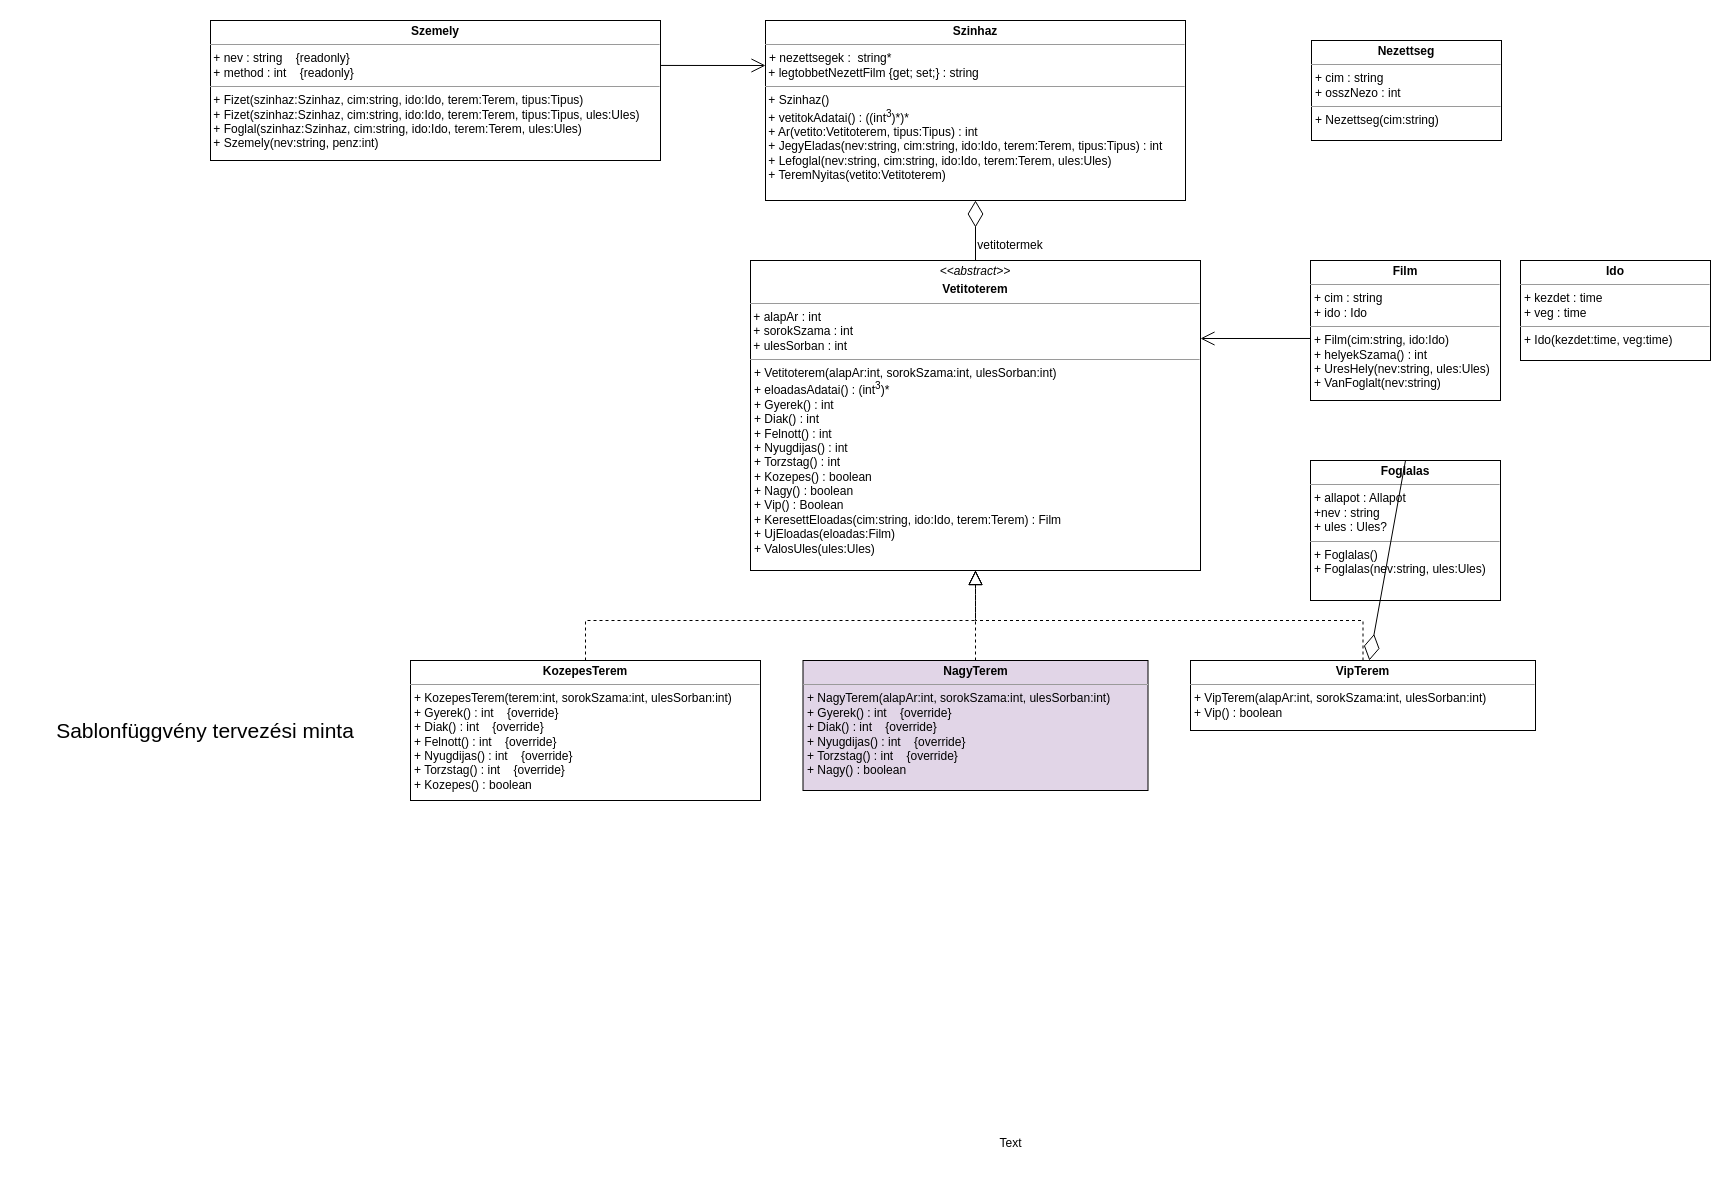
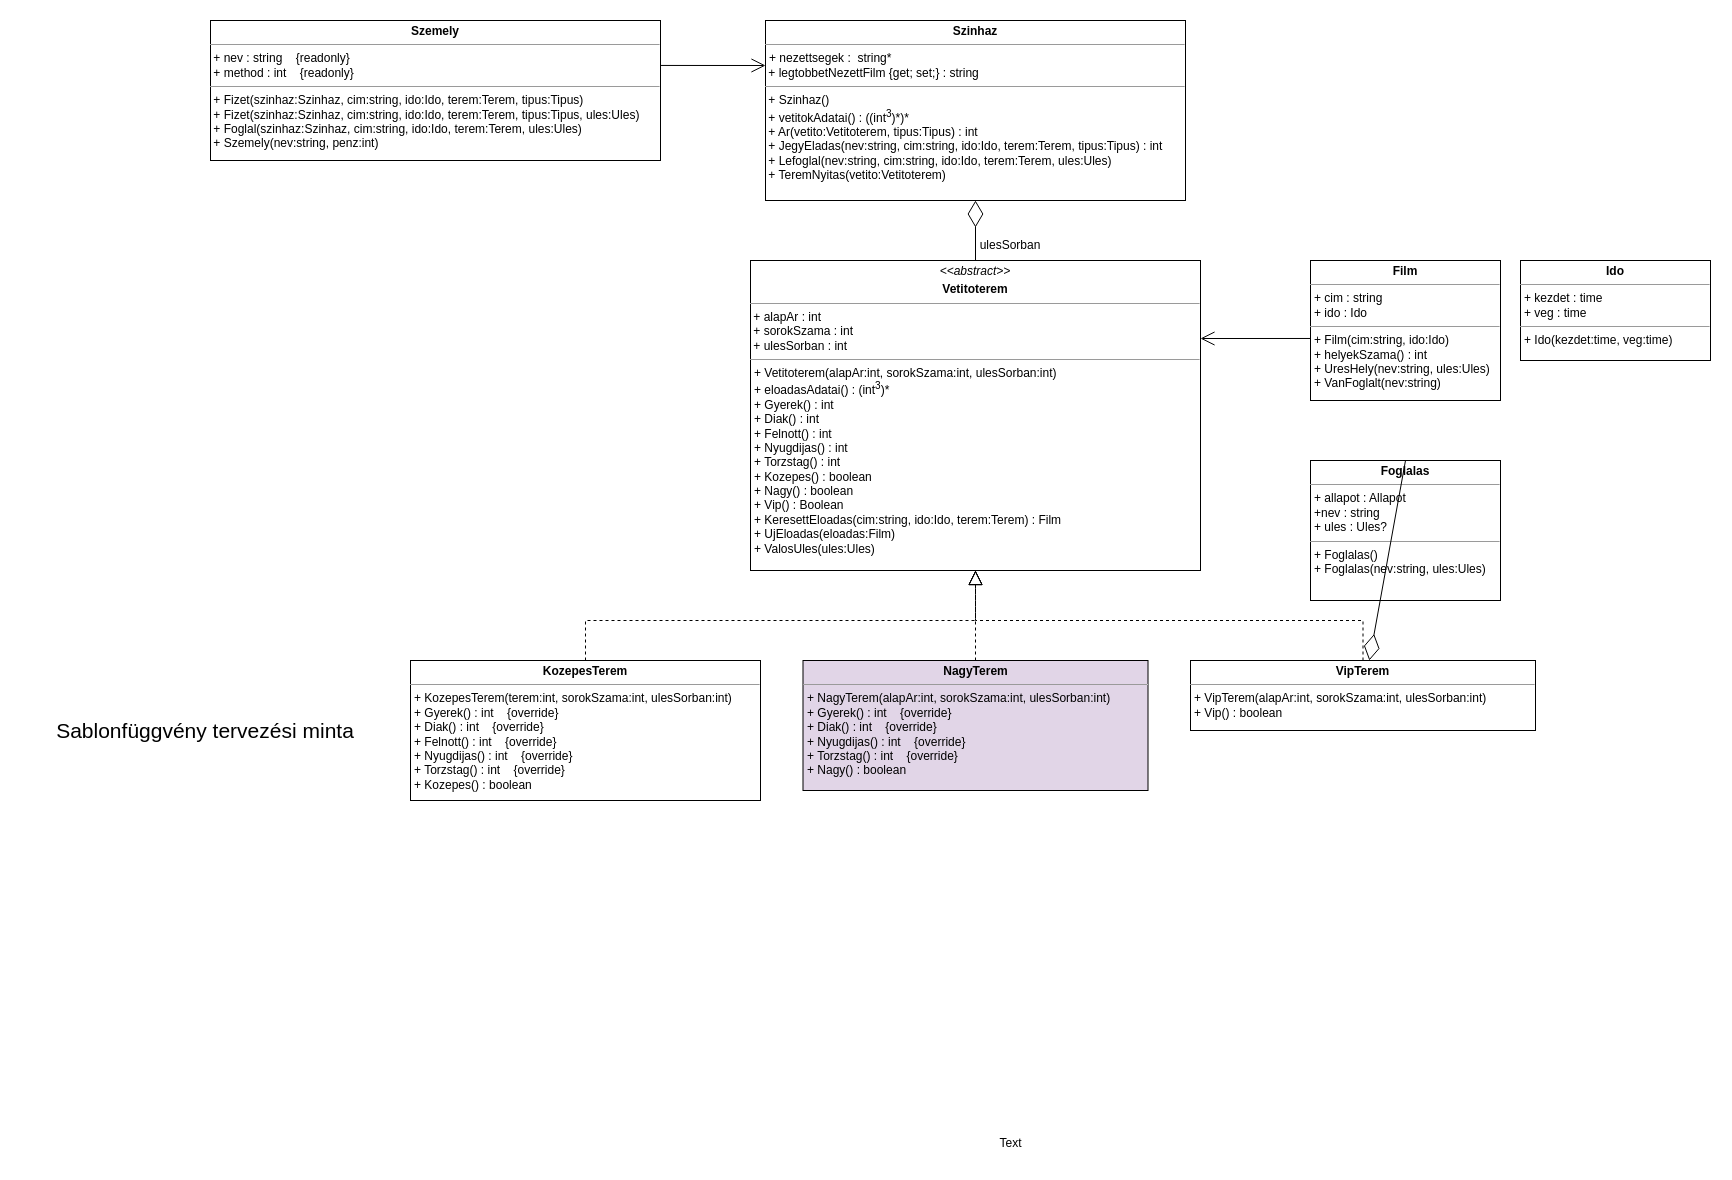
  <mxCell id="0" />
  <mxCell id="1" parent="0" />
  <mxCell id="2" value="Text" style="text;html=1;align=center;verticalAlign=middle;resizable=0;points=[];autosize=1;strokeColor=none;fillColor=none;" parent="1" vertex="1"><mxGeometry x="990" y="1128" width="40" height="30" as="geometry" /></mxCell>
  <mxCell id="3" value="&lt;p style=&quot;margin:0px;margin-top:4px;text-align:center;&quot;&gt;&lt;i&gt;&amp;lt;&amp;lt;abstract&amp;gt;&amp;gt;&lt;/i&gt;&lt;b&gt;&lt;br&gt;&lt;/b&gt;&lt;/p&gt;&lt;p style=&quot;margin:0px;margin-top:4px;text-align:center;&quot;&gt;&lt;b&gt;Vetitoterem&lt;/b&gt;&lt;br&gt;&lt;b&gt;&lt;/b&gt;&lt;/p&gt;&lt;hr size=&quot;1&quot;&gt;&lt;div&gt;&amp;nbsp;+ alapAr : int&lt;/div&gt;&lt;div&gt;&amp;nbsp;+ sorokSzama : int&lt;/div&gt;&lt;div&gt;&amp;nbsp;+ ulesSorban : int&lt;/div&gt;&lt;hr size=&quot;1&quot;&gt;&lt;p style=&quot;margin:0px;margin-left:4px;&quot;&gt;+ Vetitoterem(alapAr:int, sorokSzama:int, ulesSorban:int)&lt;br&gt;+ eloadasAdatai() : (int&lt;sup&gt;3&lt;/sup&gt;)*&lt;/p&gt;&lt;p style=&quot;margin:0px;margin-left:4px;&quot;&gt;+ Gyerek() : int&lt;/p&gt;&lt;p style=&quot;margin:0px;margin-left:4px;&quot;&gt;+ Diak() : int&lt;/p&gt;&lt;p style=&quot;margin:0px;margin-left:4px;&quot;&gt;+ Felnott() : int&lt;/p&gt;&lt;p style=&quot;margin:0px;margin-left:4px;&quot;&gt;+ Nyugdijas() : int&lt;/p&gt;&lt;p style=&quot;margin:0px;margin-left:4px;&quot;&gt;+ Torzstag() : int&lt;/p&gt;&lt;p style=&quot;margin:0px;margin-left:4px;&quot;&gt;+ Kozepes() : boolean&lt;br&gt;&lt;/p&gt;&lt;p style=&quot;margin:0px;margin-left:4px;&quot;&gt;+ Nagy() : boolean&lt;/p&gt;&lt;p style=&quot;margin:0px;margin-left:4px;&quot;&gt;+ Vip() : Boolean&lt;/p&gt;&lt;p style=&quot;margin:0px;margin-left:4px;&quot;&gt;+ KeresettEloadas(cim:string, ido:Ido, terem:Terem) : Film&lt;/p&gt;&lt;p style=&quot;margin:0px;margin-left:4px;&quot;&gt;+ UjEloadas(eloadas:Film)&lt;/p&gt;&lt;p style=&quot;margin:0px;margin-left:4px;&quot;&gt;+ ValosUles(ules:Ules)&lt;/p&gt;" style="verticalAlign=top;align=left;overflow=fill;fontSize=12;fontFamily=Helvetica;html=1;whiteSpace=wrap;" parent="1" vertex="1"><mxGeometry x="750" y="260" width="450" height="310" as="geometry" /></mxCell>
  <mxCell id="4" value="&lt;p style=&quot;margin:0px;margin-top:4px;text-align:center;&quot;&gt;&lt;b&gt;Szinhaz&lt;/b&gt;&lt;br&gt;&lt;/p&gt;&lt;hr size=&quot;1&quot;&gt;&lt;p style=&quot;margin:0px;margin-left:4px;&quot;&gt;+ nezettsegek :&amp;nbsp; string*&lt;/p&gt;&lt;div&gt;&amp;nbsp;+ legtobbetNezettFilm {get; set;} : string&lt;/div&gt;&lt;hr size=&quot;1&quot;&gt;&lt;div&gt;&lt;div&gt;&amp;nbsp;+ Szinhaz()&lt;/div&gt;&lt;div&gt;&amp;nbsp;+ vetitokAdatai() : ((int&lt;sup&gt;3&lt;/sup&gt;)*)*&lt;/div&gt;&amp;nbsp;+ Ar(vetito:Vetitoterem, tipus:Tipus) : int&lt;/div&gt;&lt;div&gt;&amp;nbsp;+ JegyEladas(nev:string, cim:string, ido:Ido, terem:Terem, tipus:Tipus) : int&lt;/div&gt;&lt;div&gt;&amp;nbsp;+ Lefoglal(nev:string, cim:string, ido:Ido, terem:Terem, ules:Ules)&lt;/div&gt;&lt;div&gt;&amp;nbsp;+ TeremNyitas(vetito:Vetitoterem)&lt;br&gt;&lt;/div&gt;" style="verticalAlign=top;align=left;overflow=fill;fontSize=12;fontFamily=Helvetica;html=1;whiteSpace=wrap;" parent="1" vertex="1"><mxGeometry x="765" y="20" width="420" height="180" as="geometry" /></mxCell>
  <mxCell id="5" value="&lt;p style=&quot;margin:0px;margin-top:4px;text-align:center;&quot;&gt;&lt;b&gt;KozepesTerem&lt;/b&gt;&lt;br&gt;&lt;/p&gt;&lt;hr size=&quot;1&quot;&gt;&lt;p style=&quot;margin:0px;margin-left:4px;&quot;&gt;+ KozepesTerem(terem:int, sorokSzama:int, ulesSorban:int)&lt;br&gt;&lt;/p&gt;&lt;p style=&quot;margin:0px;margin-left:4px;&quot;&gt;+ Gyerek() : int &amp;nbsp;&amp;nbsp; {override}&lt;br&gt;&lt;/p&gt;&lt;p style=&quot;margin:0px;margin-left:4px;&quot;&gt;+ Diak() : int &amp;nbsp;&amp;nbsp; {override}&lt;/p&gt;&lt;p style=&quot;margin:0px;margin-left:4px;&quot;&gt;+ Felnott() : int &amp;nbsp;&amp;nbsp; {override}&lt;/p&gt;&lt;p style=&quot;margin:0px;margin-left:4px;&quot;&gt;+ Nyugdijas() : int &amp;nbsp; &amp;nbsp;{override}&lt;/p&gt;&lt;p style=&quot;margin:0px;margin-left:4px;&quot;&gt;+ Torzstag() : int &amp;nbsp;&amp;nbsp; {override}&lt;/p&gt;&lt;p style=&quot;margin:0px;margin-left:4px;&quot;&gt;+ Kozepes() : boolean&lt;/p&gt;&lt;p style=&quot;margin:0px;margin-left:4px;&quot;&gt;&lt;/p&gt;" style="verticalAlign=top;align=left;overflow=fill;fontSize=12;fontFamily=Helvetica;html=1;whiteSpace=wrap;" parent="1" vertex="1"><mxGeometry x="410" y="660" width="350" height="140" as="geometry" /></mxCell>
  <mxCell id="6" value="" style="endArrow=block;dashed=1;endFill=0;endSize=12;html=1;rounded=0;entryX=0.5;entryY=1;entryDx=0;entryDy=0;exitX=0.5;exitY=0;exitDx=0;exitDy=0;edgeStyle=elbowEdgeStyle;elbow=vertical;" parent="1" source="5" target="3" edge="1"><mxGeometry width="160" relative="1" as="geometry"><mxPoint x="970" y="700" as="sourcePoint" /><mxPoint x="1130" y="560" as="targetPoint" /><Array as="points"><mxPoint x="940" y="620" /><mxPoint x="950" y="620" /><mxPoint x="780" y="620" /></Array></mxGeometry></mxCell>
  <mxCell id="7" value="&lt;p style=&quot;margin:0px;margin-top:4px;text-align:center;&quot;&gt;&lt;b&gt;NagyTerem&lt;/b&gt;&lt;br&gt;&lt;/p&gt;&lt;hr size=&quot;1&quot;&gt;&lt;p style=&quot;margin:0px;margin-left:4px;&quot;&gt;+ NagyTerem(alapAr:int, sorokSzama:int, ulesSorban:int)&lt;br&gt;&lt;/p&gt;&lt;p style=&quot;margin:0px;margin-left:4px;&quot;&gt;+ Gyerek() : int &amp;nbsp;&amp;nbsp; {override}&lt;br&gt;&lt;/p&gt;&lt;p style=&quot;margin:0px;margin-left:4px;&quot;&gt;+ Diak() : int &amp;nbsp;&amp;nbsp; {override}&lt;/p&gt;&lt;p style=&quot;margin:0px;margin-left:4px;&quot;&gt;+ Nyugdijas() : int &amp;nbsp; &amp;nbsp;{override}&lt;/p&gt;&lt;p style=&quot;margin:0px;margin-left:4px;&quot;&gt;+ Torzstag() : int &amp;nbsp;&amp;nbsp; {override}&lt;/p&gt;&lt;p style=&quot;margin:0px;margin-left:4px;&quot;&gt;+ Nagy() : boolean&lt;/p&gt;&lt;p style=&quot;margin:0px;margin-left:4px;&quot;&gt;&lt;/p&gt;" style="verticalAlign=top;align=left;overflow=fill;fontSize=12;fontFamily=Helvetica;html=1;whiteSpace=wrap;fillColor=#e1d5e7;" parent="1" vertex="1"><mxGeometry x="802.5" y="660" width="345" height="130" as="geometry" /></mxCell>
  <mxCell id="8" style="edgeStyle=orthogonalEdgeStyle;rounded=0;orthogonalLoop=1;jettySize=auto;html=1;exitX=0.5;exitY=0;exitDx=0;exitDy=0;" parent="1" source="9" edge="1"><mxGeometry relative="1" as="geometry"><mxPoint x="1362.579" y="659.789" as="targetPoint" /></mxGeometry></mxCell>
  <mxCell id="9" value="&lt;p style=&quot;margin:0px;margin-top:4px;text-align:center;&quot;&gt;&lt;b&gt;VipTerem&lt;/b&gt;&lt;br&gt;&lt;/p&gt;&lt;hr size=&quot;1&quot;&gt;&lt;p style=&quot;margin:0px;margin-left:4px;&quot;&gt;+ VipTerem(alapAr:int, sorokSzama:int, ulesSorban:int)&lt;/p&gt;&lt;p style=&quot;margin:0px;margin-left:4px;&quot;&gt;+ Vip() : boolean&lt;/p&gt;&lt;p style=&quot;margin:0px;margin-left:4px;&quot;&gt;&lt;/p&gt;" style="verticalAlign=top;align=left;overflow=fill;fontSize=12;fontFamily=Helvetica;html=1;whiteSpace=wrap;" parent="1" vertex="1"><mxGeometry x="1190" y="660" width="345" height="70" as="geometry" /></mxCell>
  <mxCell id="10" value="" style="endArrow=block;dashed=1;endFill=0;endSize=12;html=1;rounded=0;entryX=0.5;entryY=1;entryDx=0;entryDy=0;exitX=0.5;exitY=0;exitDx=0;exitDy=0;edgeStyle=elbowEdgeStyle;elbow=vertical;" parent="1" source="9" target="3" edge="1"><mxGeometry width="160" relative="1" as="geometry"><mxPoint x="970" y="560" as="sourcePoint" /><mxPoint x="1130" y="560" as="targetPoint" /><Array as="points"><mxPoint x="1170" y="620" /></Array></mxGeometry></mxCell>
  <mxCell id="11" value="" style="endArrow=block;dashed=1;endFill=0;endSize=12;html=1;rounded=0;entryX=0.5;entryY=1;entryDx=0;entryDy=0;exitX=0.5;exitY=0;exitDx=0;exitDy=0;edgeStyle=elbowEdgeStyle;elbow=vertical;" parent="1" source="7" target="3" edge="1"><mxGeometry width="160" relative="1" as="geometry"><mxPoint x="1010" y="600" as="sourcePoint" /><mxPoint x="1170" y="600" as="targetPoint" /></mxGeometry></mxCell>
  <mxCell id="12" value="&lt;p style=&quot;margin:0px;margin-top:4px;text-align:center;&quot;&gt;&lt;b&gt;Film&lt;/b&gt;&lt;br&gt;&lt;/p&gt;&lt;hr size=&quot;1&quot;&gt;&lt;p style=&quot;margin:0px;margin-left:4px;&quot;&gt;+ cim : string&lt;/p&gt;&lt;p style=&quot;margin:0px;margin-left:4px;&quot;&gt;+ ido : Ido&lt;/p&gt;&lt;hr size=&quot;1&quot;&gt;&lt;p style=&quot;margin:0px;margin-left:4px;&quot;&gt;+ Film(cim:string, ido:Ido)&lt;/p&gt;&lt;p style=&quot;margin:0px;margin-left:4px;&quot;&gt;+ helyekSzama() : int&lt;/p&gt;&lt;p style=&quot;margin:0px;margin-left:4px;&quot;&gt;+ UresHely(nev:string, ules:Ules)&lt;/p&gt;&lt;p style=&quot;margin:0px;margin-left:4px;&quot;&gt;+ VanFoglalt(nev:string)&lt;br&gt;&lt;/p&gt;" style="verticalAlign=top;align=left;overflow=fill;fontSize=12;fontFamily=Helvetica;html=1;whiteSpace=wrap;" parent="1" vertex="1"><mxGeometry x="1310" y="260" width="190" height="140" as="geometry" /></mxCell>
  <mxCell id="13" value="&lt;p style=&quot;margin:0px;margin-top:4px;text-align:center;&quot;&gt;&lt;b&gt;Foglalas&lt;/b&gt;&lt;br&gt;&lt;/p&gt;&lt;hr size=&quot;1&quot;&gt;&lt;p style=&quot;margin:0px;margin-left:4px;&quot;&gt;+ allapot : Allapot&lt;/p&gt;&lt;p style=&quot;margin:0px;margin-left:4px;&quot;&gt;+nev : string&lt;/p&gt;&lt;p style=&quot;margin:0px;margin-left:4px;&quot;&gt;+ ules : Ules?&lt;br&gt;&lt;/p&gt;&lt;hr size=&quot;1&quot;&gt;&lt;p style=&quot;margin:0px;margin-left:4px;&quot;&gt;+ Foglalas()&lt;/p&gt;&lt;p style=&quot;margin:0px;margin-left:4px;&quot;&gt;+ Foglalas(nev:string, ules:Ules)&lt;br&gt;&lt;/p&gt;" style="verticalAlign=top;align=left;overflow=fill;fontSize=12;fontFamily=Helvetica;html=1;whiteSpace=wrap;" parent="1" vertex="1"><mxGeometry x="1310" y="460" width="190" height="140" as="geometry" /></mxCell>
  <mxCell id="14" value="" style="endArrow=diamondThin;endFill=0;endSize=24;html=1;rounded=0;entryX=0.5;entryY=1;entryDx=0;entryDy=0;exitX=0.5;exitY=0;exitDx=0;exitDy=0;" parent="1" source="3" target="4" edge="1"><mxGeometry width="160" relative="1" as="geometry"><mxPoint x="1040" y="240" as="sourcePoint" /><mxPoint x="1200" y="240" as="targetPoint" /></mxGeometry></mxCell>
  <mxCell id="15" value="" style="endArrow=diamondThin;endFill=0;endSize=24;html=1;rounded=0;exitX=0.5;exitY=0;exitDx=0;exitDy=0;" parent="1" source="13" target="9" edge="1"><mxGeometry width="160" relative="1" as="geometry"><mxPoint x="1470" y="430" as="sourcePoint" /><mxPoint x="1630" y="430" as="targetPoint" /></mxGeometry></mxCell>
  <mxCell id="16" value="" style="endArrow=open;endFill=1;endSize=12;html=1;rounded=0;entryX=1;entryY=0.25;entryDx=0;entryDy=0;exitX=0;exitY=0.557;exitDx=0;exitDy=0;exitPerimeter=0;edgeStyle=elbowEdgeStyle;elbow=vertical;" parent="1" source="12" target="3" edge="1"><mxGeometry width="160" relative="1" as="geometry"><mxPoint x="1220" y="410" as="sourcePoint" /><mxPoint x="1380" y="410" as="targetPoint" /></mxGeometry></mxCell>
  <mxCell id="17" value="&lt;p style=&quot;margin:0px;margin-top:4px;text-align:center;&quot;&gt;&lt;b&gt;Szemely&lt;/b&gt;&lt;/p&gt;&lt;hr size=&quot;1&quot;&gt;&lt;div&gt;&amp;nbsp;+ nev : string &amp;nbsp;&amp;nbsp; {readonly}&lt;/div&gt;&amp;nbsp;+ method : int &amp;nbsp;&amp;nbsp; {readonly}&lt;hr size=&quot;1&quot;&gt;&lt;div&gt;&amp;nbsp;+ Fizet(szinhaz:Szinhaz, cim:string, ido:Ido, terem:Terem, tipus:Tipus)&lt;/div&gt;&lt;div&gt;&amp;nbsp;+ Fizet(szinhaz:Szinhaz, cim:string, ido:Ido, terem:Terem, tipus:Tipus, ules:Ules)&lt;/div&gt;&lt;div&gt;&amp;nbsp;+ Foglal(szinhaz:Szinhaz, cim:string, ido:Ido, terem:Terem, ules:Ules)&lt;/div&gt;&lt;div&gt;&amp;nbsp;+ Szemely(nev:string, penz:int)&lt;br&gt;&lt;/div&gt;" style="verticalAlign=top;align=left;overflow=fill;fontSize=12;fontFamily=Helvetica;html=1;whiteSpace=wrap;" parent="1" vertex="1"><mxGeometry x="210" y="20" width="450" height="140" as="geometry" /></mxCell>
  <mxCell id="18" value="" style="endArrow=open;endFill=1;endSize=12;html=1;rounded=0;entryX=0;entryY=0.25;entryDx=0;entryDy=0;exitX=1;exitY=0.321;exitDx=0;exitDy=0;exitPerimeter=0;" parent="1" source="17" target="4" edge="1"><mxGeometry width="160" relative="1" as="geometry"><mxPoint x="600" y="210" as="sourcePoint" /><mxPoint x="760" y="210" as="targetPoint" /></mxGeometry></mxCell>
- <mxCell id="19" value="vetitotermek" style="text;html=1;strokeColor=none;fillColor=none;align=center;verticalAlign=middle;whiteSpace=wrap;rounded=0;" vertex="1" parent="1"><mxGeometry x="980" y="230" width="60" height="30" as="geometry" /></mxCell>
+ <mxCell id="19" value="ulesSorban" style="text;html=1;strokeColor=none;fillColor=none;align=center;verticalAlign=middle;whiteSpace=wrap;rounded=0;" vertex="1" parent="1"><mxGeometry x="980" y="230" width="60" height="30" as="geometry" /></mxCell>
  <mxCell id="20" value="&lt;font style=&quot;font-size: 21px;&quot;&gt;Sablonfüggvény tervezési minta&lt;/font&gt;" style="text;html=1;strokeColor=none;fillColor=none;align=center;verticalAlign=middle;whiteSpace=wrap;rounded=0;rotation=0;" vertex="1" parent="1"><mxGeometry x="20" y="700" width="370" height="60" as="geometry" /></mxCell>
- <mxCell id="21" value="&lt;p style=&quot;margin:0px;margin-top:4px;text-align:center;&quot;&gt;&lt;b&gt;Nezettseg&lt;/b&gt;&lt;br&gt;&lt;/p&gt;&lt;hr size=&quot;1&quot;&gt;&lt;p style=&quot;margin:0px;margin-left:4px;&quot;&gt;+ cim : string&lt;/p&gt;&lt;p style=&quot;margin:0px;margin-left:4px;&quot;&gt;+ osszNezo : int&lt;br&gt;&lt;/p&gt;&lt;hr size=&quot;1&quot;&gt;&lt;p style=&quot;margin:0px;margin-left:4px;&quot;&gt;+ Nezettseg(cim:string)&lt;br&gt;&lt;/p&gt;" style="verticalAlign=top;align=left;overflow=fill;fontSize=12;fontFamily=Helvetica;html=1;whiteSpace=wrap;" vertex="1" parent="1"><mxGeometry x="1311" y="40" width="190" height="100" as="geometry" /></mxCell>
  <mxCell id="22" value="&lt;p style=&quot;margin:0px;margin-top:4px;text-align:center;&quot;&gt;&lt;b&gt;Ido&lt;/b&gt;&lt;br&gt;&lt;/p&gt;&lt;hr size=&quot;1&quot;&gt;&lt;p style=&quot;margin:0px;margin-left:4px;&quot;&gt;+ kezdet : time&lt;/p&gt;&lt;p style=&quot;margin:0px;margin-left:4px;&quot;&gt;+ veg : time&lt;br&gt;&lt;/p&gt;&lt;hr size=&quot;1&quot;&gt;&lt;p style=&quot;margin:0px;margin-left:4px;&quot;&gt;+ Ido(kezdet:time, veg:time)&lt;br&gt;&lt;/p&gt;" style="verticalAlign=top;align=left;overflow=fill;fontSize=12;fontFamily=Helvetica;html=1;whiteSpace=wrap;" vertex="1" parent="1"><mxGeometry x="1520" y="260" width="190" height="100" as="geometry" /></mxCell>
